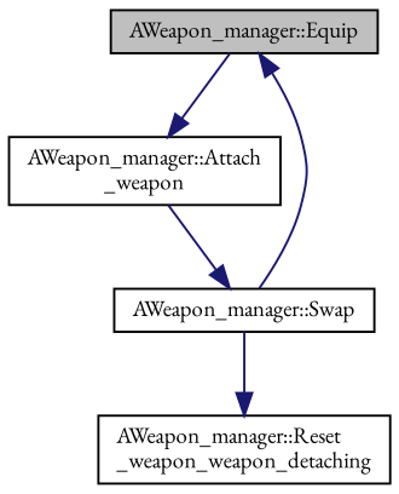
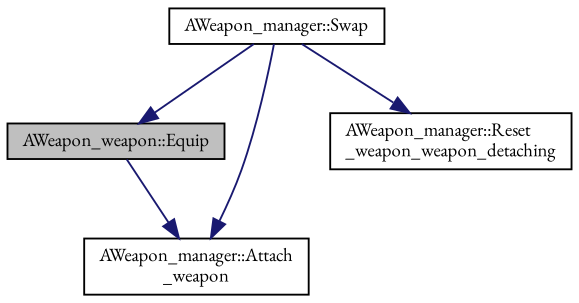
  digraph {
    fontname="EB Garamond"
    rankdir=TB
    node [color=black fillcolor=white fontname="EB Garamond" fontsize=10 shape=record style=filled]
    edge [color=midnightblue fontname="EB Garamond" fontsize=10 labelfontname=Helvetica labelfontsize=10 style=solid]
-   n1 [fillcolor=grey75 fontcolor=black height=0.2 label="AWeapon_manager::Equip" width=0.4]
+   n1 [fillcolor=grey75 fontcolor=black height=0.2 label="AWeapon_weapon::Equip" width=0.4]
    n2 [height=0.2 label="AWeapon_manager::Attach\l_weapon" width=0.4]
    n3 [height=0.2 label="AWeapon_manager::Swap" width=0.4]
    n4 [height=0.2 label="AWeapon_manager::Reset\l_weapon_weapon_detaching" width=0.4]
    n1 -> n2
    n3 -> n1
-   n2 -> n3
+   n3 -> n2
    n3 -> n4
  }
